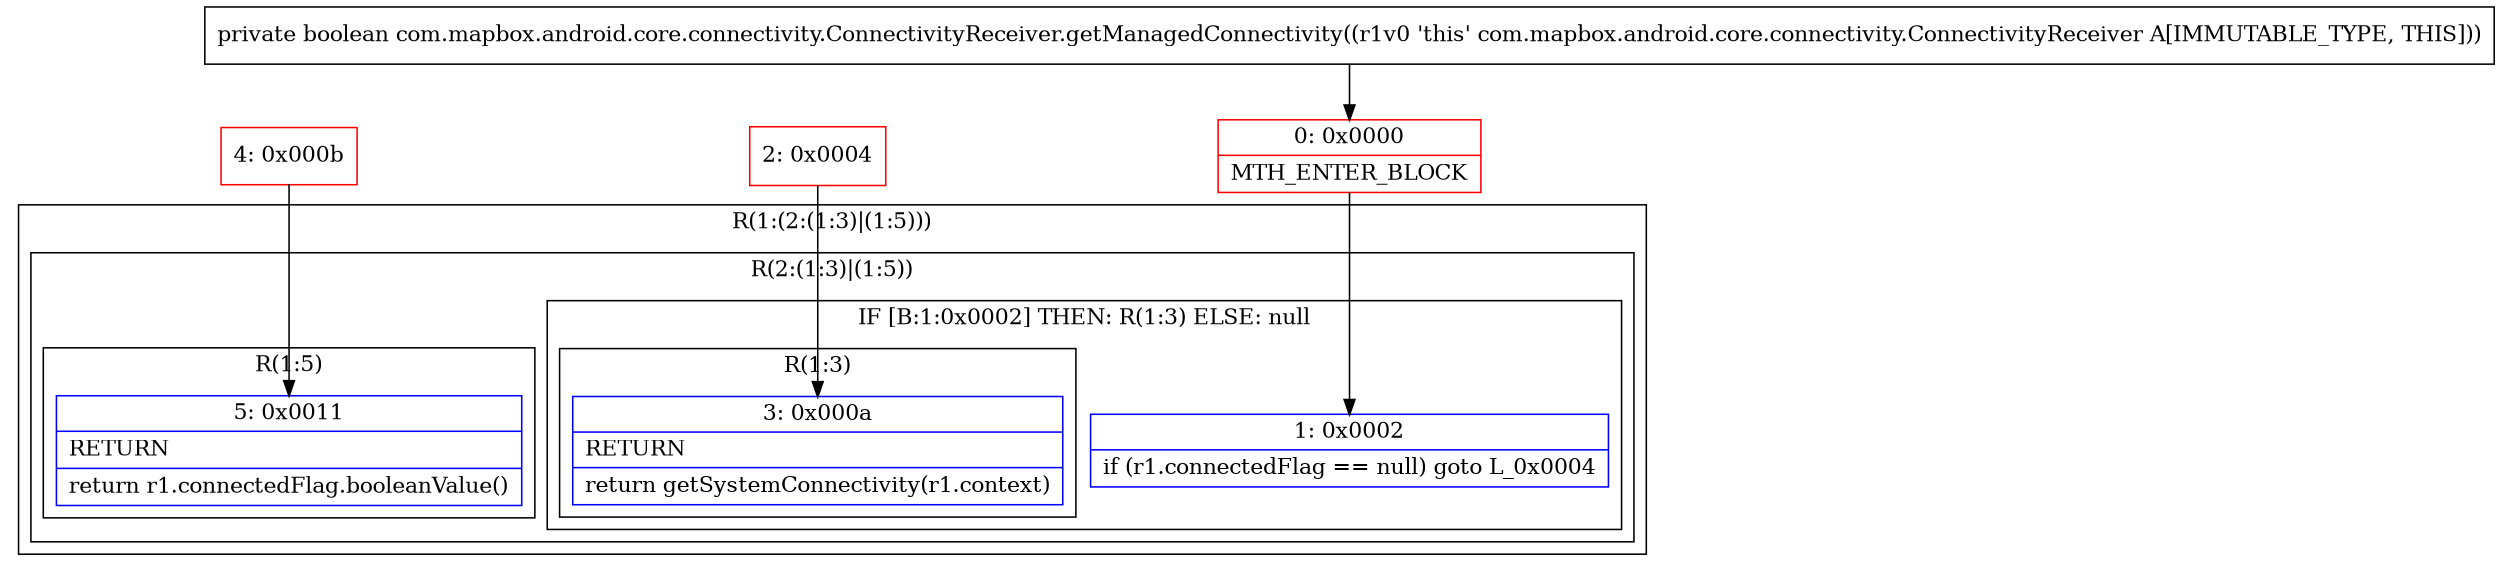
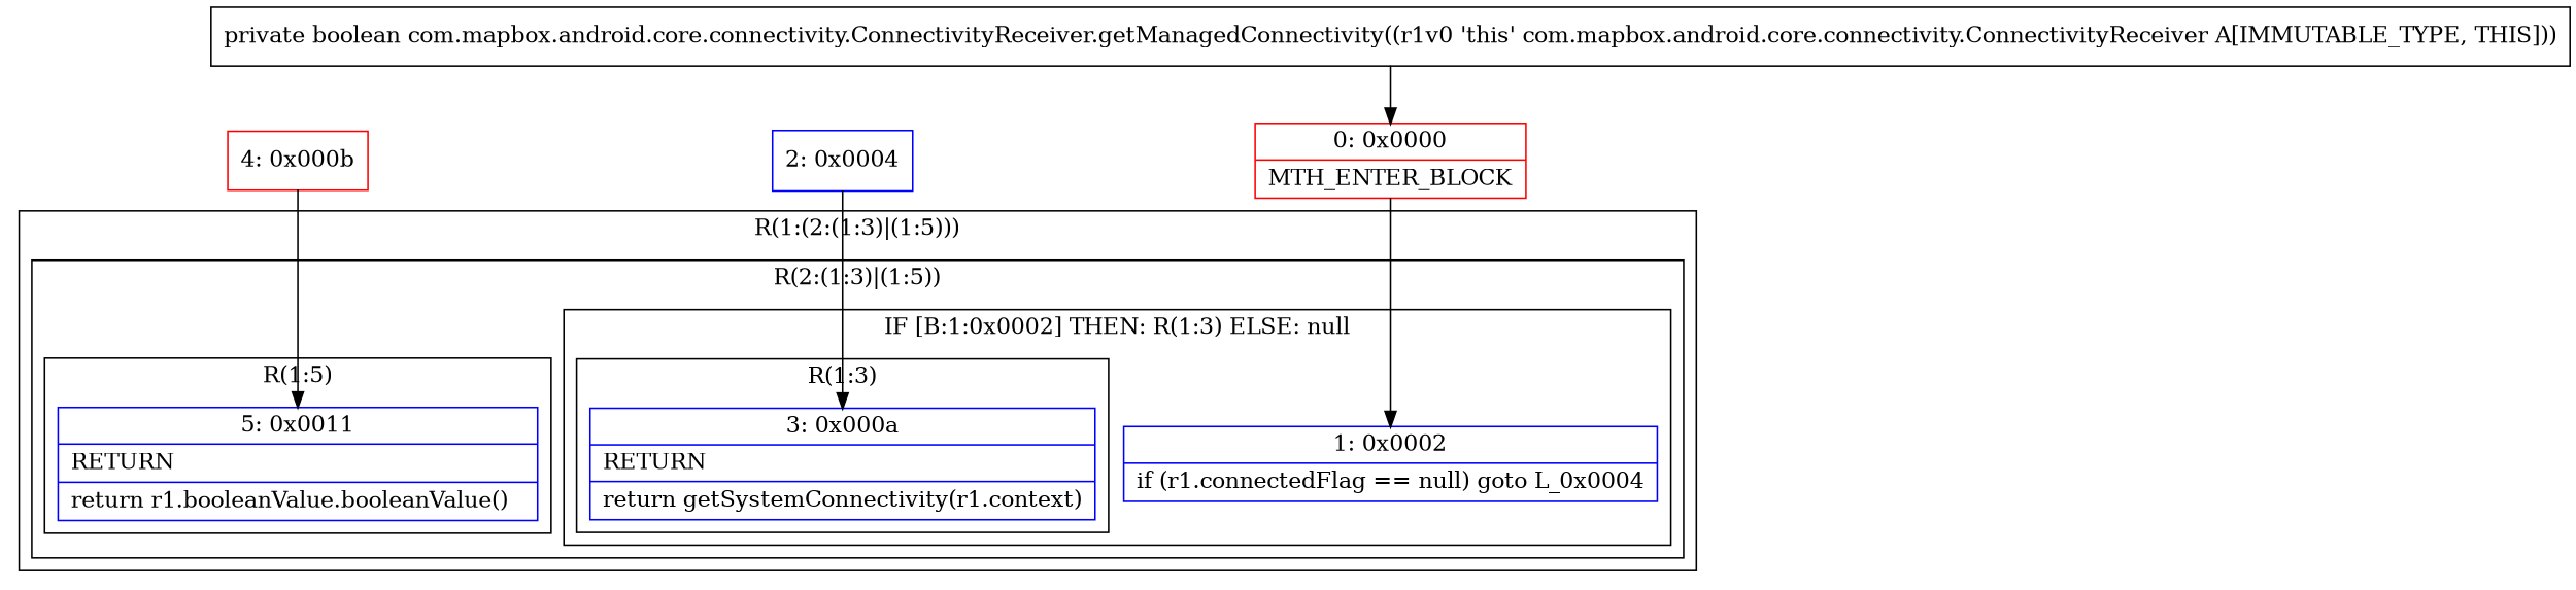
  digraph {
    node [color=blue shape=record]
    n1 [label="{3\:\ 0x000a|RETURN\l|return getSystemConnectivity(r1.context)\l}"]
    n2 [label="{1\:\ 0x0002|if (r1.connectedFlag == null) goto L_0x0004\l}"]
-   n3 [label="{5\:\ 0x0011|RETURN\l|return r1.connectedFlag.booleanValue()\l}"]
-   n4 [color=red label="{2\:\ 0x0004}"]
+   n3 [label="{5\:\ 0x0011|RETURN\l|return r1.booleanValue.booleanValue()\l}"]
+   n4 [label="{2\:\ 0x0004}"]
    n5 [color=red label="{4\:\ 0x000b}"]
    n6 [color=red label="{0\:\ 0x0000|MTH_ENTER_BLOCK\l}"]
    n7 [label="{private boolean com.mapbox.android.core.connectivity.ConnectivityReceiver.getManagedConnectivity((r1v0 'this' com.mapbox.android.core.connectivity.ConnectivityReceiver A[IMMUTABLE_TYPE, THIS])) }" color=""]
    subgraph cluster_1 {
      label="R(1:(2:(1:3)|(1:5)))"
      subgraph cluster_2 {
        label="R(2:(1:3)|(1:5))"
        subgraph cluster_3 {
          label="IF [B:1:0x0002] THEN: R(1:3) ELSE: null"
          n2
          subgraph cluster_4 {
            label="R(1:3)"
            n1
          }
        }
        subgraph cluster_5 {
          label="R(1:5)"
          n3
        }
      }
    }
    n4 -> n1
    n5 -> n3
    n6 -> n2
    n7 -> n6
  }
